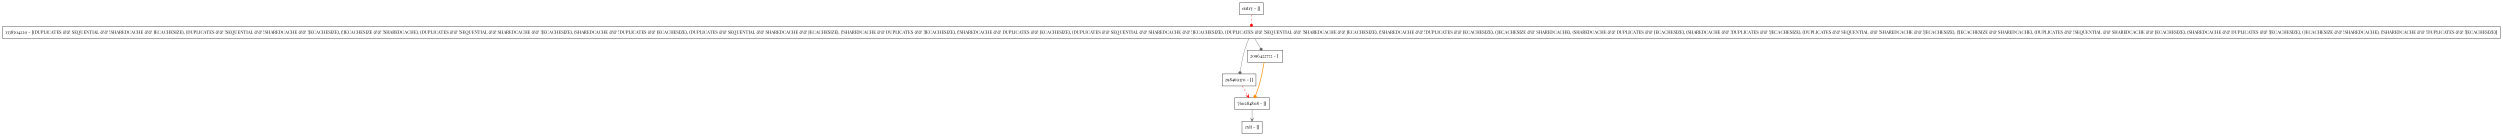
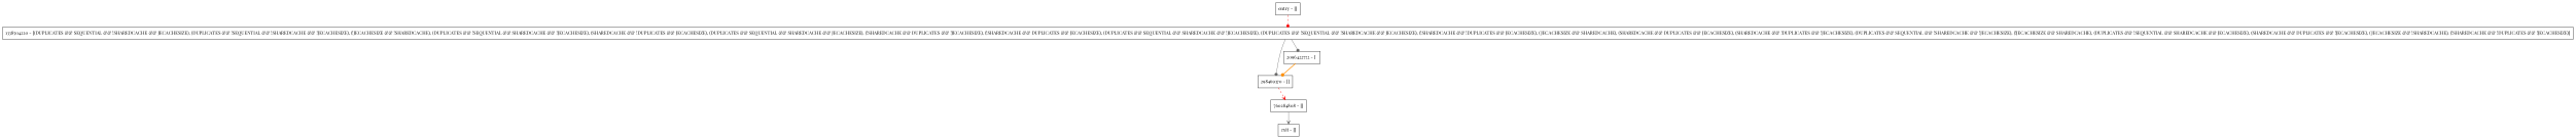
  digraph {
    fontname="Playfair Display"
    node [fontname="Playfair Display" shape=record]
    edge [arrowhead=dot color=gray40 fontname="Playfair Display" style=solid]
    n1 [label="entry - []"]
    n2 [label="1338504220 - [(DUPLICATES && SEQUENTIAL && !SHAREDCACHE && JECACHESIZE), (DUPLICATES && !SEQUENTIAL && !SHAREDCACHE && !JECACHESIZE), (!JECACHESIZE && !SHAREDCACHE), (DUPLICATES && !SEQUENTIAL && SHAREDCACHE && !JECACHESIZE), (SHAREDCACHE && !DUPLICATES && JECACHESIZE), (DUPLICATES && SEQUENTIAL && SHAREDCACHE && JECACHESIZE), (!SHAREDCACHE && DUPLICATES && !JECACHESIZE), (!SHAREDCACHE && DUPLICATES && JECACHESIZE), (DUPLICATES && SEQUENTIAL && SHAREDCACHE && !JECACHESIZE), (DUPLICATES && !SEQUENTIAL && !SHAREDCACHE && JECACHESIZE), (!SHAREDCACHE && !DUPLICATES && JECACHESIZE), (JECACHESIZE && SHAREDCACHE), (SHAREDCACHE && DUPLICATES && JECACHESIZE), (SHAREDCACHE && !DUPLICATES && !JECACHESIZE), (DUPLICATES && SEQUENTIAL && !SHAREDCACHE && !JECACHESIZE), (!JECACHESIZE && SHAREDCACHE), (DUPLICATES && !SEQUENTIAL && SHAREDCACHE && JECACHESIZE), (SHAREDCACHE && DUPLICATES && !JECACHESIZE), (JECACHESIZE && !SHAREDCACHE), (!SHAREDCACHE && !DUPLICATES && !JECACHESIZE)]"]
    n3 [label="298469370 - []"]
    n4 [label="2096422772 - []"]
    n5 [label="exit - []"]
    n6 [label="760284808 - []"]
    n1 -> n2 [color=red style=dashed]
    n2 -> n3
    n2 -> n4
    n3 -> n6 [arrowhead=vee color=red style=dashed]
-   n4 -> n6 [color=darkorange style=bold]
+   n4 -> n3 [color=darkorange style=bold]
    n6 -> n5 [arrowhead=vee]
  }
